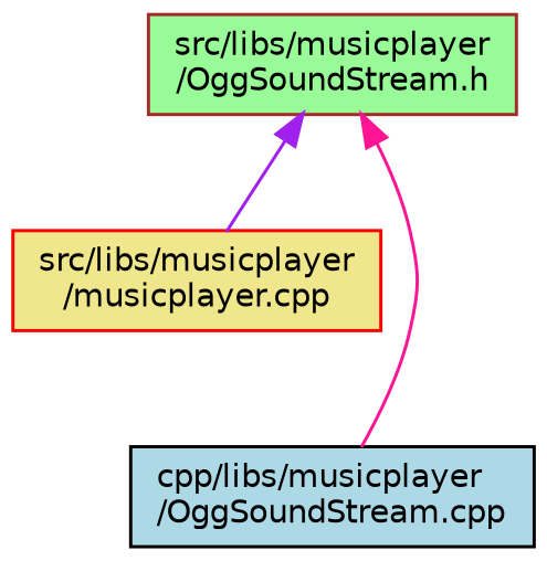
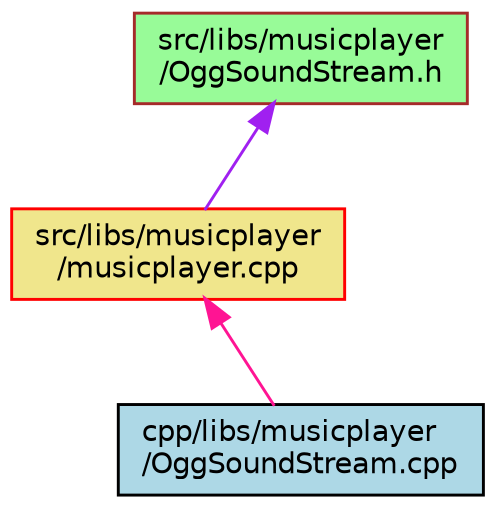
  digraph {
    node [fontname=Helvetica fontsize=10 shape=record style=filled]
    edge [dir=back fontname=Helvetica fontsize=10 labelfontname=Helvetica labelfontsize=10 style=solid]
    n1 [color=brown fillcolor=palegreen fontcolor=black height=0.2 label="src/libs/musicplayer\l/OggSoundStream.h" width=0.4]
    n2 [color=red fillcolor=khaki height=0.2 label="src/libs/musicplayer\l/musicplayer.cpp" width=0.4]
    n3 [color=black fillcolor=lightblue height=0.2 label="cpp/libs/musicplayer\l/OggSoundStream.cpp" width=0.4]
    n1 -> n2 [color=purple]
-   n1 -> n3 [color=deeppink]
+   n2 -> n3 [color=deeppink]
  }
